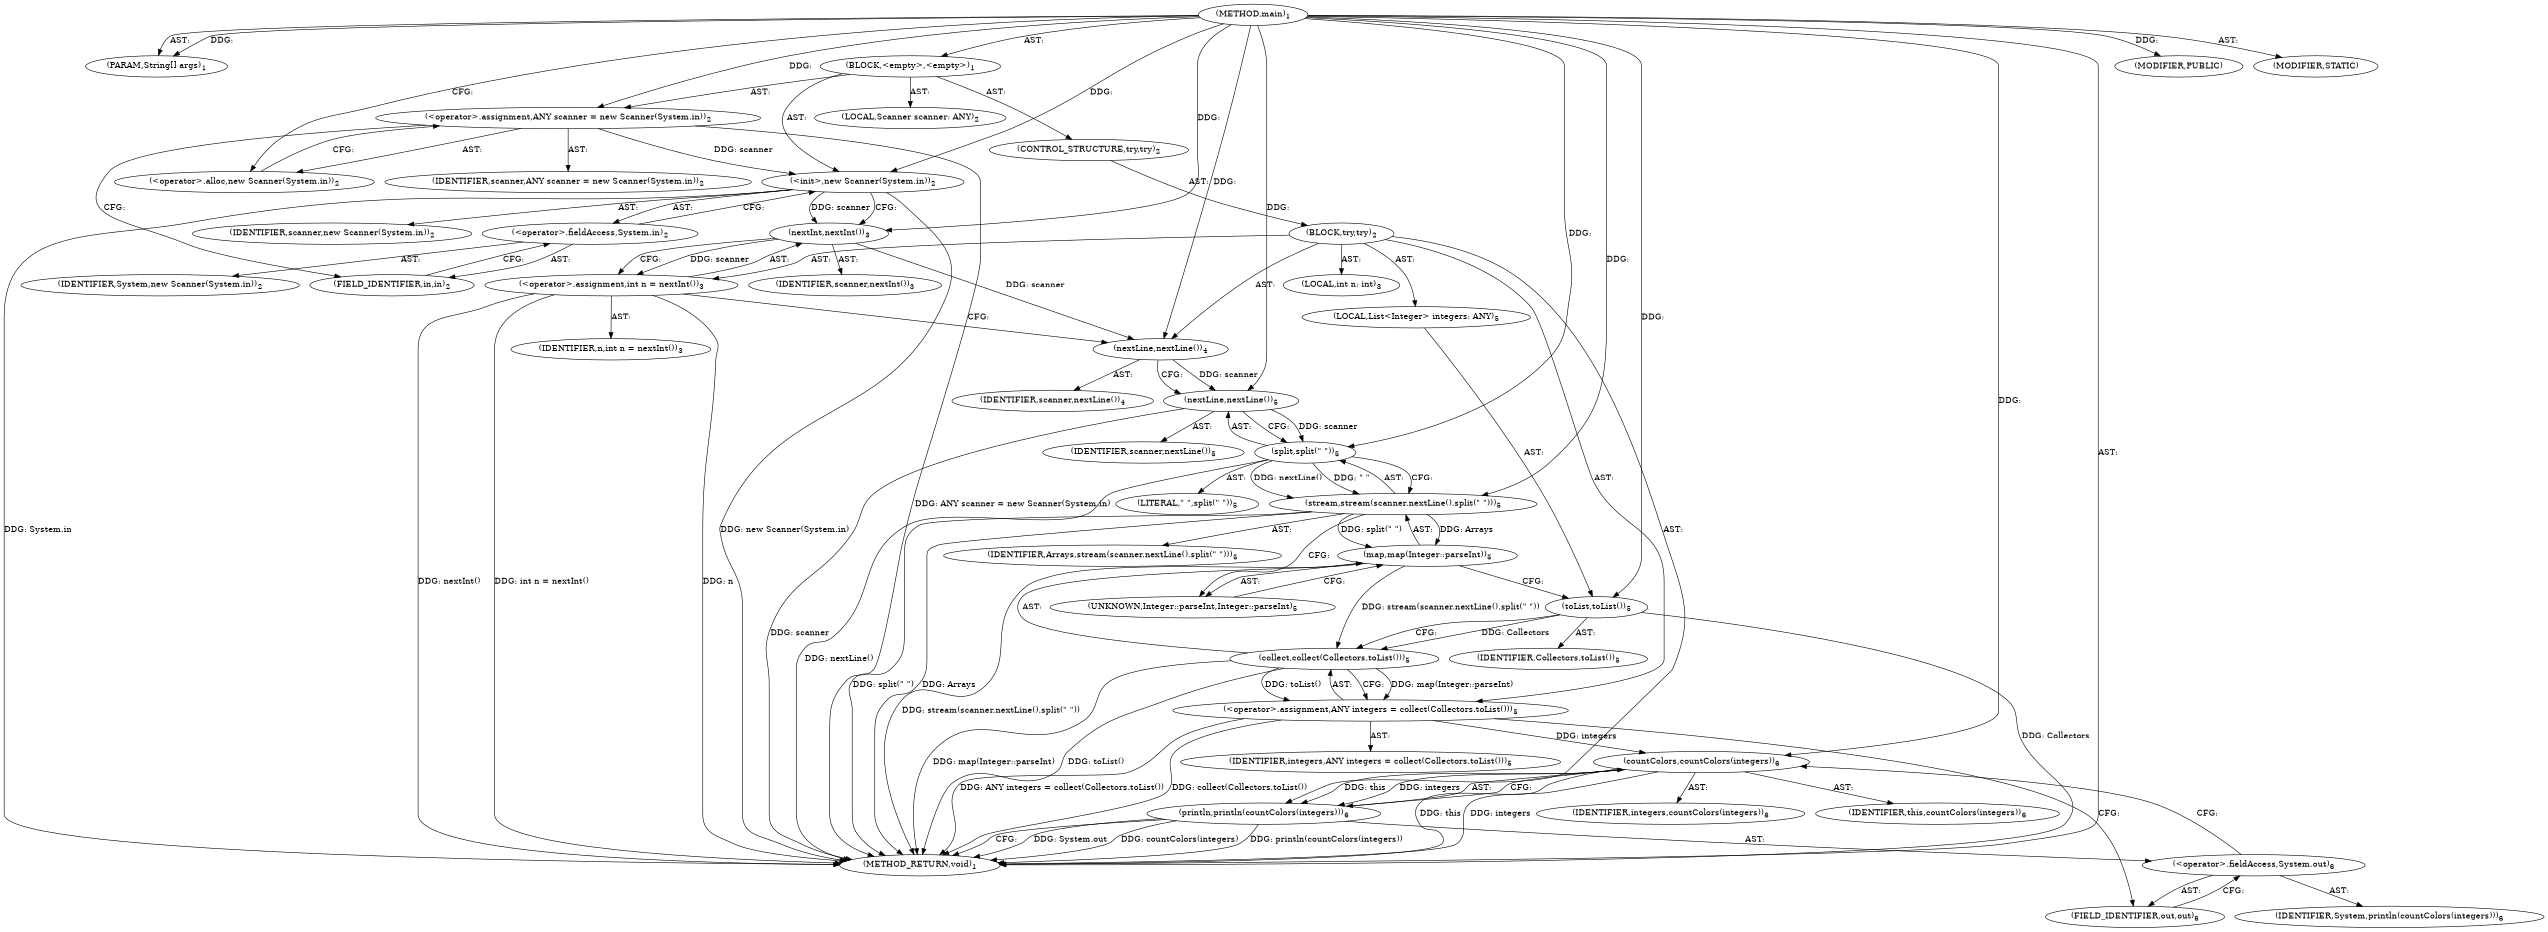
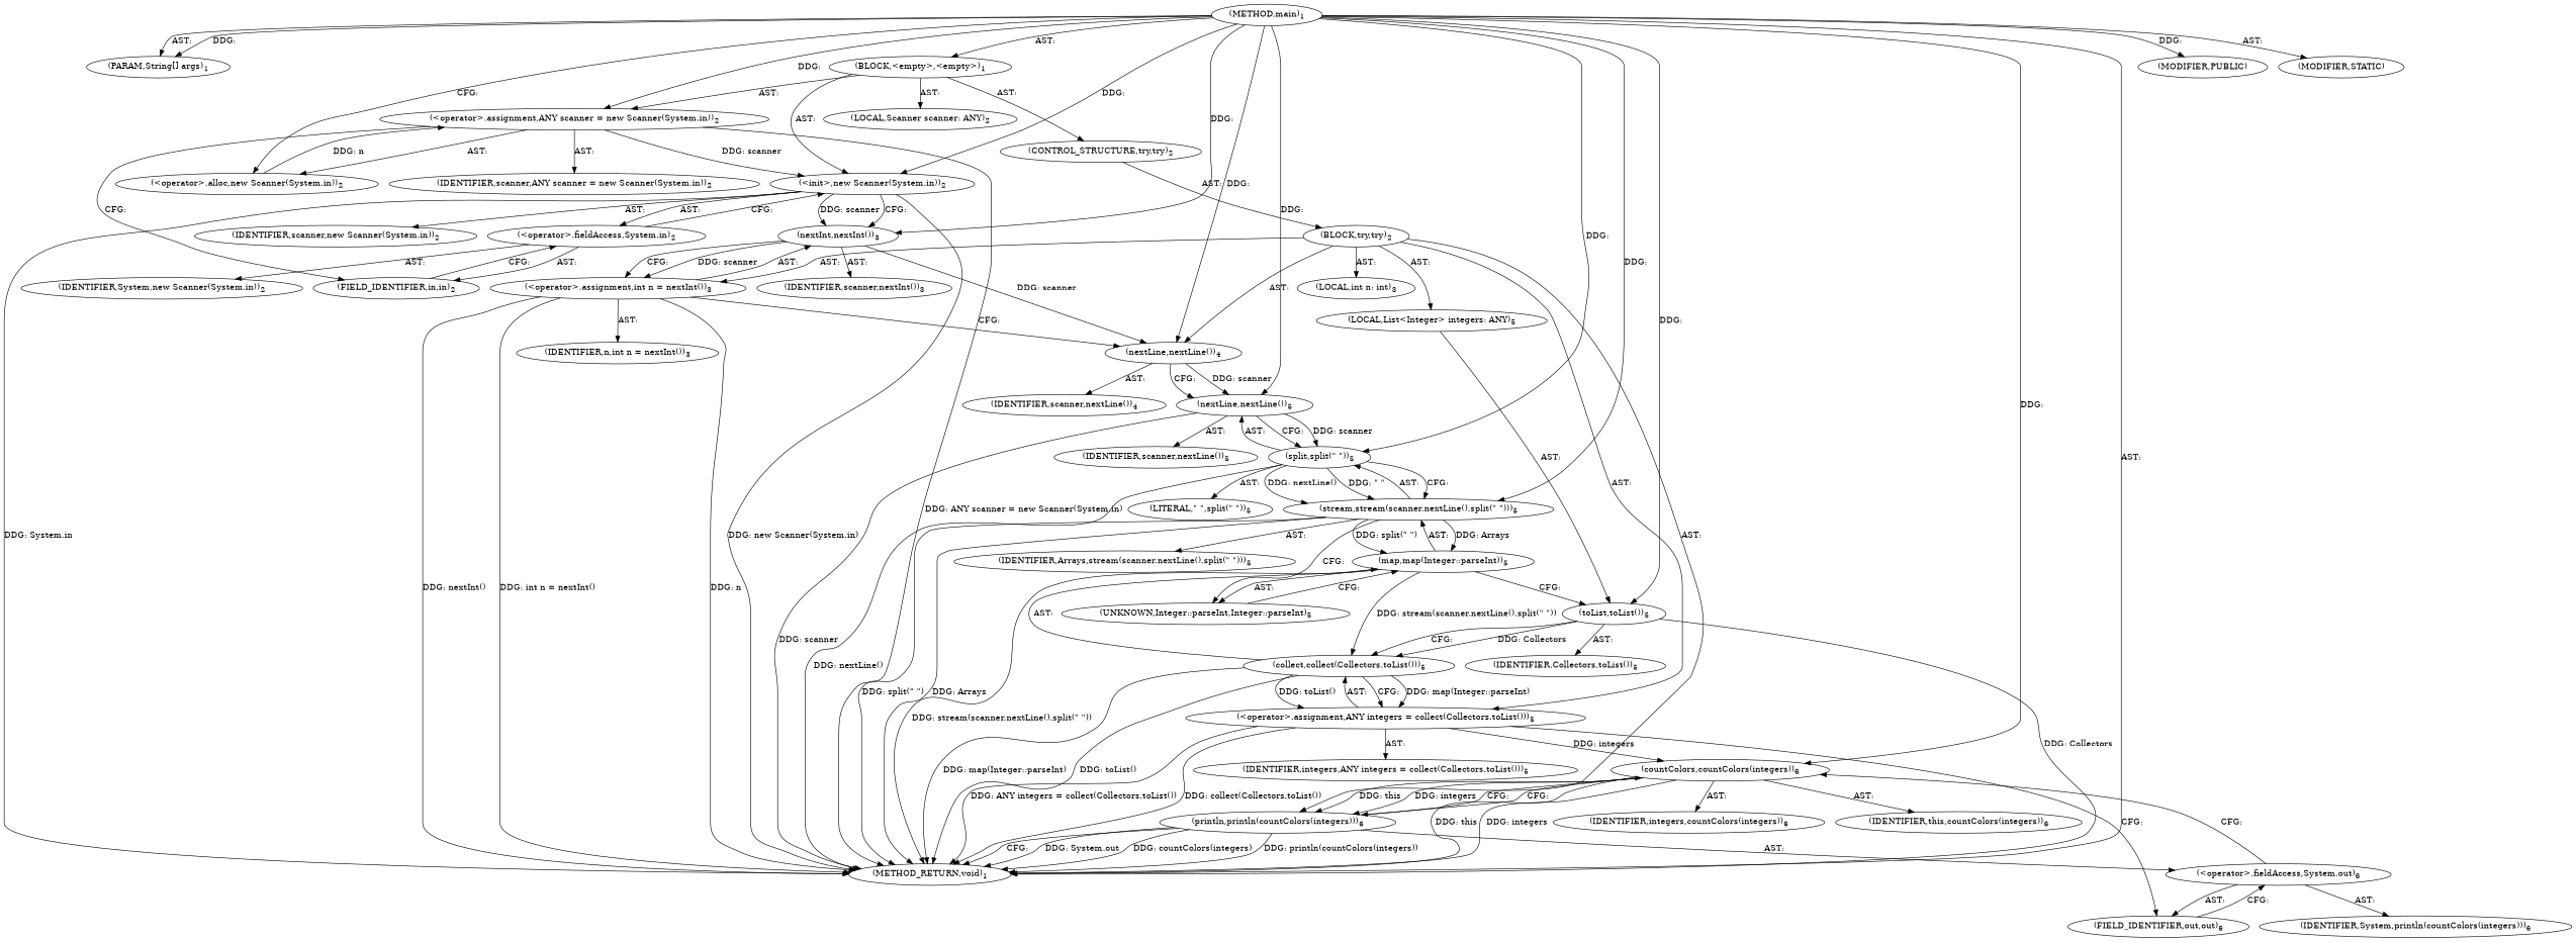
  digraph {
    n1 [label=<(METHOD,main)<SUB>1</SUB>>]
    n2 [label=<(PARAM,String[] args)<SUB>1</SUB>>]
    n3 [label=<(BLOCK,&lt;empty&gt;,&lt;empty&gt;)<SUB>1</SUB>>]
    n4 [label=<(&lt;operator&gt;.assignment,ANY scanner = new Scanner(System.in))<SUB>2</SUB>>]
    n5 [label=<(&lt;operator&gt;.alloc,new Scanner(System.in))<SUB>2</SUB>>]
    n6 [label=<(&lt;init&gt;,new Scanner(System.in))<SUB>2</SUB>>]
    n7 [label=<(nextInt,nextInt())<SUB>3</SUB>>]
    n8 [label=<(nextLine,nextLine())<SUB>4</SUB>>]
    n9 [label=<(stream,stream(scanner.nextLine().split(&quot; &quot;)))<SUB>5</SUB>>]
    n10 [label=<(split,split(&quot; &quot;))<SUB>5</SUB>>]
    n11 [label=<(nextLine,nextLine())<SUB>5</SUB>>]
    n12 [label=<(toList,toList())<SUB>5</SUB>>]
    n13 [label=<(countColors,countColors(integers))<SUB>6</SUB>>]
    n14 [label=<(MODIFIER,PUBLIC)>]
    n15 [label=<(MODIFIER,STATIC)>]
    n16 [label=<(METHOD_RETURN,void)<SUB>1</SUB>>]
    n17 [label=<(LOCAL,Scanner scanner: ANY)<SUB>2</SUB>>]
    n18 [label=<(CONTROL_STRUCTURE,try,try)<SUB>2</SUB>>]
    n19 [label=<(IDENTIFIER,scanner,ANY scanner = new Scanner(System.in))<SUB>2</SUB>>]
    n20 [label=<(FIELD_IDENTIFIER,in,in)<SUB>2</SUB>>]
    n21 [label=<(IDENTIFIER,scanner,new Scanner(System.in))<SUB>2</SUB>>]
    n22 [label=<(&lt;operator&gt;.fieldAccess,System.in)<SUB>2</SUB>>]
    n23 [label=<(&lt;operator&gt;.assignment,int n = nextInt())<SUB>3</SUB>>]
    n24 [label=<(IDENTIFIER,scanner,nextInt())<SUB>3</SUB>>]
    n25 [label=<(IDENTIFIER,scanner,nextLine())<SUB>4</SUB>>]
    n26 [label=<(map,map(Integer::parseInt))<SUB>5</SUB>>]
    n27 [label=<(UNKNOWN,Integer::parseInt,Integer::parseInt)<SUB>5</SUB>>]
    n28 [label=<(IDENTIFIER,Arrays,stream(scanner.nextLine().split(&quot; &quot;)))<SUB>5</SUB>>]
    n29 [label=<(LITERAL,&quot; &quot;,split(&quot; &quot;))<SUB>5</SUB>>]
    n30 [label=<(IDENTIFIER,scanner,nextLine())<SUB>5</SUB>>]
    n31 [label=<(collect,collect(Collectors.toList()))<SUB>5</SUB>>]
    n32 [label=<(IDENTIFIER,Collectors,toList())<SUB>5</SUB>>]
    n33 [label=<(println,println(countColors(integers)))<SUB>6</SUB>>]
    n34 [label=<(IDENTIFIER,this,countColors(integers))<SUB>6</SUB>>]
    n35 [label=<(IDENTIFIER,integers,countColors(integers))<SUB>6</SUB>>]
    n36 [label=<(BLOCK,try,try)<SUB>2</SUB>>]
    n37 [label=<(IDENTIFIER,System,new Scanner(System.in))<SUB>2</SUB>>]
    n38 [label=<(LOCAL,int n: int)<SUB>3</SUB>>]
    n39 [label=<(LOCAL,List&lt;Integer&gt; integers: ANY)<SUB>5</SUB>>]
    n40 [label=<(&lt;operator&gt;.assignment,ANY integers = collect(Collectors.toList()))<SUB>5</SUB>>]
    n41 [label=<(IDENTIFIER,n,int n = nextInt())<SUB>3</SUB>>]
    n42 [label=<(IDENTIFIER,integers,ANY integers = collect(Collectors.toList()))<SUB>5</SUB>>]
    n43 [label=<(FIELD_IDENTIFIER,out,out)<SUB>6</SUB>>]
    n44 [label=<(&lt;operator&gt;.fieldAccess,System.out)<SUB>6</SUB>>]
    n45 [label=<(IDENTIFIER,System,println(countColors(integers)))<SUB>6</SUB>>]
    n1 -> n2 [label="AST: "]
    n1 -> n2 [label="DDG: "]
    n1 -> n3 [label="AST: "]
    n1 -> n4 [label="DDG: "]
    n1 -> n5 [label="CFG: "]
    n1 -> n6 [label="DDG: "]
    n1 -> n7 [label="DDG: "]
    n1 -> n8 [label="DDG: "]
    n1 -> n9 [label="DDG: "]
    n1 -> n10 [label="DDG: "]
    n1 -> n11 [label="DDG: "]
    n1 -> n12 [label="DDG: "]
    n1 -> n13 [label="DDG: "]
    n1 -> n14 [label="DDG: "]
    n1 -> n15 [label="AST: "]
    n1 -> n16 [label="AST: "]
    n3 -> n4 [label="AST: "]
    n3 -> n6 [label="AST: "]
    n3 -> n17 [label="AST: "]
    n3 -> n18 [label="AST: "]
    n4 -> n5 [label="AST: "]
    n4 -> n6 [label="DDG: scanner"]
    n4 -> n16 [label="DDG: ANY scanner = new Scanner(System.in)"]
    n4 -> n19 [label="AST: "]
    n4 -> n20 [label="CFG: "]
-   n5 -> n4 [label="CFG: "]
+   n5 -> n4 [label="DDG: n"]
    n6 -> n7 [label="CFG: "]
    n6 -> n7 [label="DDG: scanner"]
    n6 -> n16 [label="DDG: System.in"]
    n6 -> n16 [label="DDG: new Scanner(System.in)"]
    n6 -> n21 [label="AST: "]
    n6 -> n22 [label="AST: "]
    n7 -> n8 [label="DDG: scanner"]
    n7 -> n23 [label="CFG: "]
    n7 -> n23 [label="DDG: scanner"]
    n7 -> n24 [label="AST: "]
    n8 -> n11 [label="CFG: "]
    n8 -> n11 [label="DDG: scanner"]
    n8 -> n25 [label="AST: "]
    n9 -> n10 [label="AST: "]
    n9 -> n16 [label="DDG: split(&quot; &quot;)"]
    n9 -> n16 [label="DDG: Arrays"]
    n9 -> n26 [label="DDG: Arrays"]
    n9 -> n26 [label="DDG: split(&quot; &quot;)"]
    n9 -> n27 [label="CFG: "]
    n9 -> n28 [label="AST: "]
    n10 -> n9 [label="CFG: "]
    n10 -> n9 [label="DDG: nextLine()"]
    n10 -> n9 [label="DDG: &quot; &quot;"]
    n10 -> n11 [label="AST: "]
    n10 -> n16 [label="DDG: nextLine()"]
    n10 -> n29 [label="AST: "]
    n11 -> n10 [label="CFG: "]
    n11 -> n10 [label="DDG: scanner"]
    n11 -> n16 [label="DDG: scanner"]
    n11 -> n30 [label="AST: "]
    n12 -> n16 [label="DDG: Collectors"]
    n12 -> n31 [label="CFG: "]
    n12 -> n31 [label="DDG: Collectors"]
    n12 -> n32 [label="AST: "]
    n13 -> n16 [label="DDG: integers"]
    n13 -> n16 [label="DDG: this"]
    n13 -> n33 [label="CFG: "]
    n13 -> n33 [label="DDG: this"]
    n13 -> n33 [label="DDG: integers"]
    n13 -> n34 [label="AST: "]
    n13 -> n35 [label="AST: "]
    n18 -> n36 [label="AST: "]
    n20 -> n22 [label="CFG: "]
    n22 -> n6 [label="CFG: "]
    n22 -> n20 [label="AST: "]
    n22 -> n37 [label="AST: "]
    n23 -> n7 [label="AST: "]
    n23 -> n8 [label="CFG: "]
    n23 -> n16 [label="DDG: n"]
    n23 -> n16 [label="DDG: nextInt()"]
    n23 -> n16 [label="DDG: int n = nextInt()"]
    n23 -> n41 [label="AST: "]
    n26 -> n9 [label="AST: "]
    n26 -> n12 [label="CFG: "]
    n26 -> n16 [label="DDG: stream(scanner.nextLine().split(&quot; &quot;))"]
    n26 -> n27 [label="AST: "]
    n26 -> n31 [label="DDG: stream(scanner.nextLine().split(&quot; &quot;))"]
    n27 -> n26 [label="CFG: "]
    n31 -> n16 [label="DDG: map(Integer::parseInt)"]
    n31 -> n16 [label="DDG: toList()"]
    n31 -> n26 [label="AST: "]
    n31 -> n40 [label="CFG: "]
    n31 -> n40 [label="DDG: map(Integer::parseInt)"]
    n31 -> n40 [label="DDG: toList()"]
-   n33 -> n13 [label="AST: "]
+   n33 -> n13 [label="CFG: "]
    n33 -> n16 [label="CFG: "]
    n33 -> n16 [label="DDG: System.out"]
    n33 -> n16 [label="DDG: countColors(integers)"]
    n33 -> n16 [label="DDG: println(countColors(integers))"]
    n33 -> n44 [label="AST: "]
    n36 -> n8 [label="AST: "]
    n36 -> n23 [label="AST: "]
    n36 -> n33 [label="AST: "]
    n36 -> n38 [label="AST: "]
    n36 -> n39 [label="AST: "]
    n36 -> n40 [label="AST: "]
    n39 -> n12 [label="AST: "]
    n40 -> n13 [label="DDG: integers"]
    n40 -> n16 [label="DDG: collect(Collectors.toList())"]
    n40 -> n16 [label="DDG: ANY integers = collect(Collectors.toList())"]
    n40 -> n31 [label="AST: "]
    n40 -> n42 [label="AST: "]
    n40 -> n43 [label="CFG: "]
    n43 -> n44 [label="CFG: "]
    n44 -> n13 [label="CFG: "]
    n44 -> n43 [label="AST: "]
    n44 -> n45 [label="AST: "]
  }
